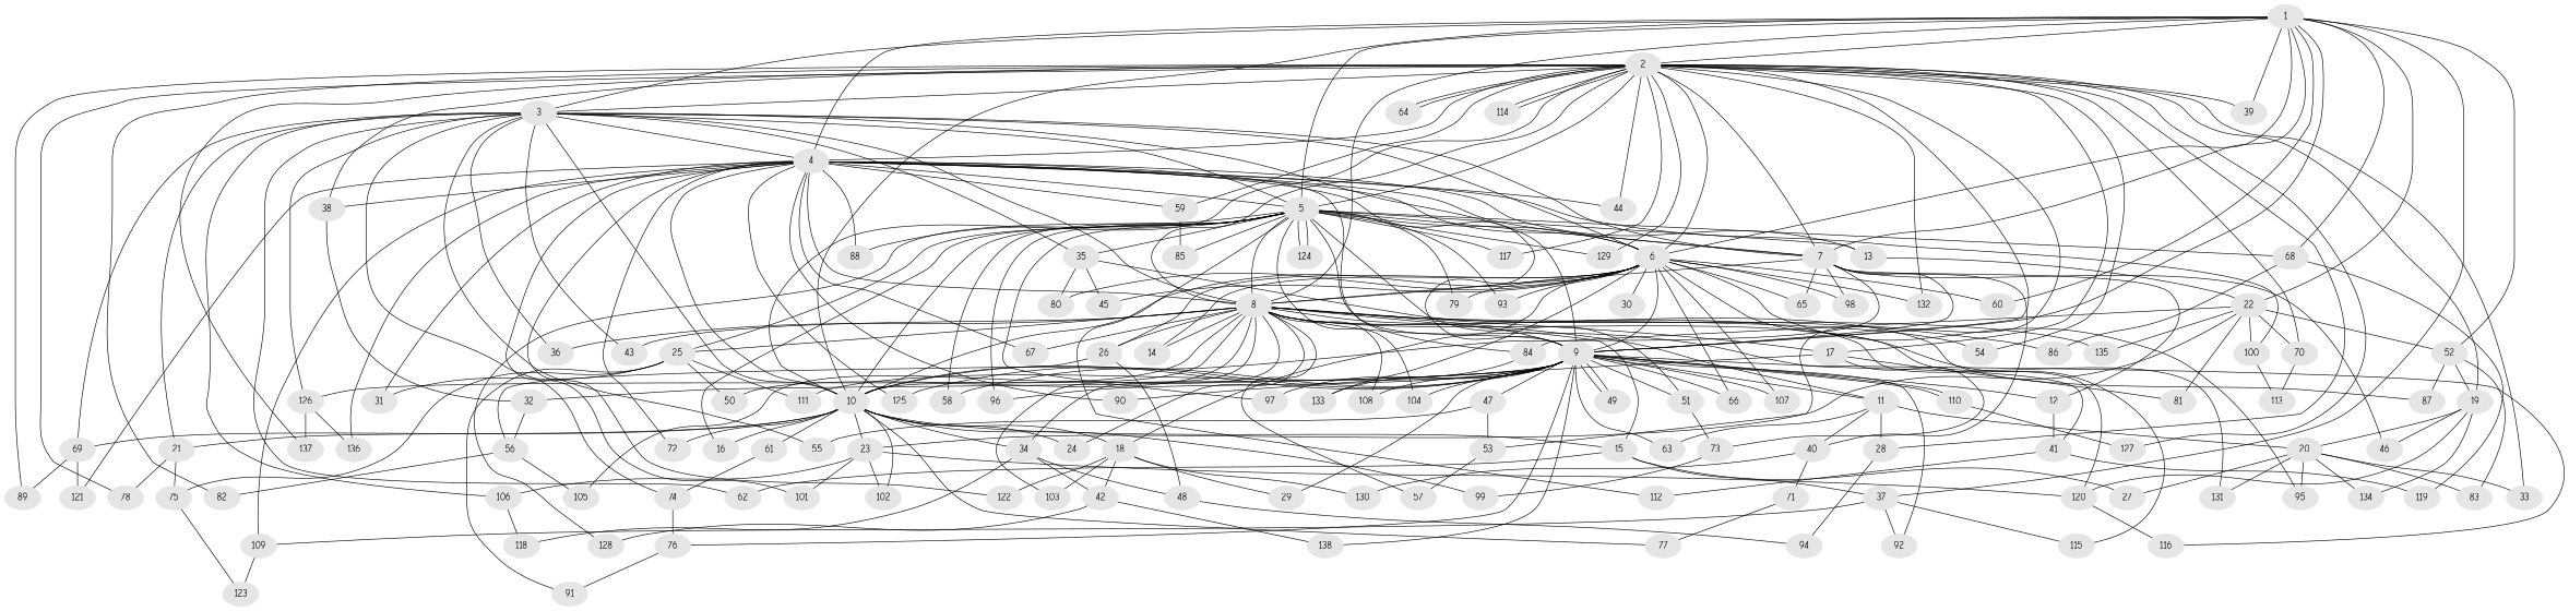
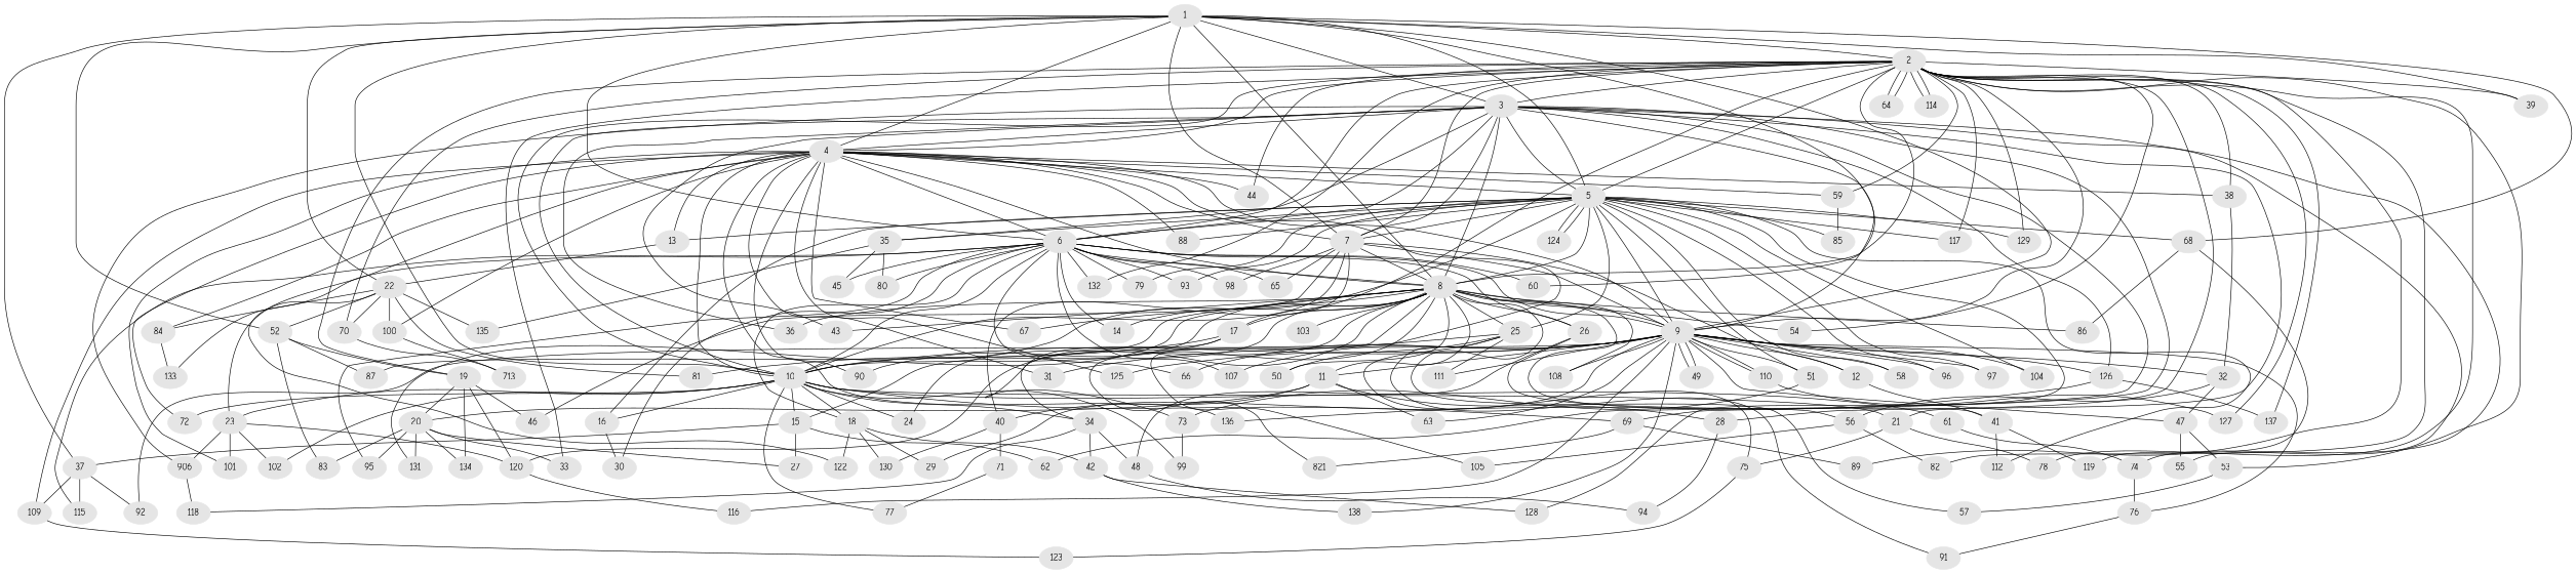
  graph {
    fontname="Comic Neue"
    node [color=gray90 fontname="Comic Neue" style=filled]
    edge [fontname="Comic Neue"]
    1
    2
    3
    4
    5
    6
    7
    8
    9
    10
    22
    37
    39
    52
    60
    68
    19
    17
    28
    33
    38
    44
    53
    54
    59
    64
    70
    78
    82
    89
    114
    117
    127
    129
    132
    137
    21
    35
    36
    43
    55
    62
    69
    74
-   106
+   106 [label=906]
    126
    13
    31
    67
    72
    84
    88
    90
    100
    101
    109
-   121
+   121 [label=821]
    122
    125
    136
    16
    25
    51
    58
    79
    85
    93
    96
    97
    104
    112
    124
    128
    14
    18
    26
    30
    45
    65
    66
    80
    95
    98
    107
    115
    133
    12
    40
    46
    11
    15
    24
    34
    41
    50
    57
    86
    87
    103
    105
    108
    131
    120
    32
    29
    47
    49
    63
    76
    92
    110
    111
    116
    138
    61
    23
    77
    99
    102
    20
    134
    81
    135
    83
    119
    73
    94
-   113
+   113 [label=713]
    75
    118
    123
    91
    42
    130
    48
    56
    71
    27
    1 -- 2
    1 -- 3
    1 -- 4
    1 -- 5
    1 -- 6
    1 -- 7
    1 -- 8
    1 -- 9
    1 -- 10
    1 -- 22
    1 -- 37
    1 -- 39
    1 -- 52
    1 -- 60
    1 -- 68
    2 -- 3
    2 -- 4
    2 -- 5
    2 -- 6
    2 -- 7
    2 -- 8
    2 -- 9
    2 -- 10
    2 -- 39
    2 -- 19
    2 -- 17
    2 -- 28
    2 -- 33
    2 -- 38
    2 -- 44
    2 -- 53
    2 -- 54
    2 -- 59
    2 -- 64
    2 -- 64
    2 -- 70
    2 -- 78
    2 -- 82
    2 -- 89
    2 -- 114
    2 -- 114
    2 -- 117
    2 -- 127
    2 -- 129
    2 -- 132
    2 -- 137
    3 -- 4
    3 -- 5
    3 -- 6
    3 -- 7
    3 -- 8
    3 -- 9
    3 -- 10
    3 -- 21
    3 -- 35
    3 -- 36
    3 -- 43
    3 -- 55
    3 -- 62
    3 -- 69
    3 -- 74
    3 -- 106
    3 -- 126
    4 -- 5
    4 -- 6
    4 -- 7
    4 -- 8
    4 -- 9
    4 -- 10
    4 -- 38
    4 -- 44
    4 -- 59
    4 -- 13
    4 -- 31
    4 -- 67
    4 -- 72
    4 -- 84
    4 -- 88
    4 -- 90
    4 -- 100
    4 -- 101
    4 -- 109
    4 -- 121
    4 -- 122
    4 -- 125
    4 -- 136
    5 -- 6
    5 -- 7
    5 -- 8
    5 -- 9
    5 -- 10
    5 -- 68
    5 -- 117
    5 -- 129
    5 -- 35
    5 -- 13
    5 -- 88
    5 -- 16
    5 -- 25
    5 -- 51
    5 -- 58
    5 -- 79
    5 -- 85
    5 -- 93
    5 -- 96
    5 -- 97
    5 -- 104
    5 -- 112
    5 -- 124
    5 -- 124
    5 -- 128
    6 -- 8
    6 -- 9
    6 -- 10
    6 -- 60
    6 -- 132
    6 -- 79
    6 -- 93
    6 -- 14
    6 -- 18
    6 -- 26
    6 -- 30
    6 -- 45
    6 -- 65
    6 -- 66
    6 -- 80
    6 -- 95
    6 -- 98
    6 -- 107
    6 -- 115
    6 -- 133
    7 -- 8
    7 -- 9
    7 -- 10
    7 -- 65
    7 -- 98
    7 -- 12
    7 -- 40
    7 -- 46
    8 -- 9
    8 -- 10
    8 -- 17
    8 -- 54
    8 -- 36
    8 -- 43
    8 -- 67
    8 -- 25
    8 -- 14
    8 -- 26
    8 -- 11
    8 -- 15
    8 -- 24
    8 -- 34
    8 -- 41
    8 -- 50
    8 -- 57
    8 -- 86
    8 -- 87
    8 -- 103
    8 -- 105
    8 -- 108
    8 -- 131
    8 -- 120
    9 -- 10
    9 -- 126
    9 -- 125
    9 -- 51
    9 -- 58
    9 -- 96
    9 -- 97
    9 -- 104
    9 -- 66
    9 -- 107
    9 -- 12
    9 -- 11
    9 -- 108
    9 -- 32
    9 -- 29
    9 -- 47
    9 -- 49
    9 -- 49
    9 -- 63
    9 -- 76
    9 -- 92
    9 -- 110
    9 -- 110
    9 -- 111
    9 -- 116
    9 -- 138
    10 -- 21
    10 -- 69
    10 -- 72
    10 -- 16
    10 -- 18
    10 -- 15
    10 -- 24
    10 -- 34
    10 -- 61
    10 -- 23
    10 -- 77
    10 -- 99
    10 -- 102
    22 -- 52
    22 -- 70
    22 -- 84
    22 -- 100
    22 -- 23
    22 -- 81
    22 -- 135
    37 -- 109
    37 -- 115
    37 -- 92
    52 -- 19
    52 -- 87
    52 -- 83
    68 -- 86
    68 -- 119
    19 -- 46
    19 -- 120
    19 -- 20
    19 -- 134
    17 -- 90
    17 -- 81
    17 -- 73
    28 -- 94
    38 -- 32
    53 -- 57
    59 -- 85
    70 -- 113
    21 -- 78
    21 -- 75
    35 -- 45
    35 -- 80
    35 -- 135
    69 -- 89
    69 -- 121
    74 -- 76
    106 -- 118
    126 -- 137
    126 -- 136
    13 -- 22
    84 -- 133
    100 -- 113
    109 -- 123
+   16 -- 30
    25 -- 31
    25 -- 50
    25 -- 111
    25 -- 75
    25 -- 91
    51 -- 73
    18 -- 122
-   18 -- 103
    18 -- 29
    18 -- 42
    18 -- 130
    26 -- 48
    26 -- 56
    12 -- 41
    40 -- 130
    40 -- 71
    11 -- 28
    11 -- 40
    11 -- 63
    11 -- 20
    15 -- 37
    15 -- 62
    15 -- 27
    34 -- 118
    34 -- 42
    34 -- 48
    41 -- 112
    41 -- 119
    120 -- 116
+   32 -- 47
    32 -- 56
    47 -- 53
    47 -- 55
    76 -- 91
    110 -- 127
    61 -- 74
    23 -- 106
    23 -- 101
    23 -- 120
    23 -- 102
    20 -- 33
    20 -- 95
    20 -- 131
    20 -- 134
    20 -- 83
    20 -- 27
    73 -- 99
    75 -- 123
    42 -- 128
    42 -- 138
    48 -- 94
    56 -- 82
    56 -- 105
    71 -- 77
  }
